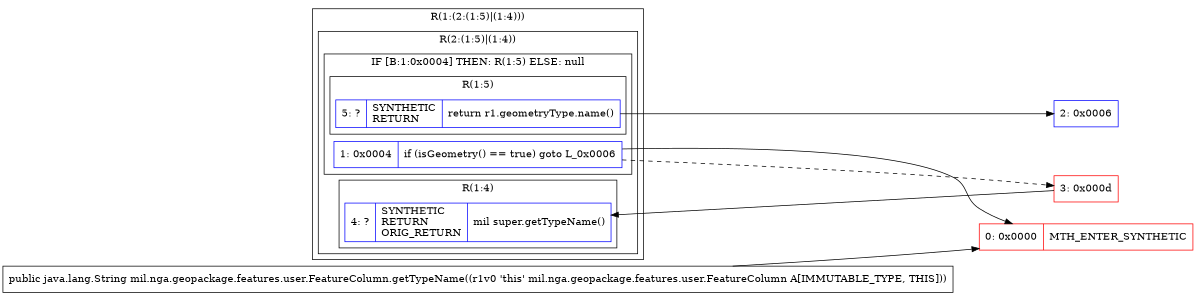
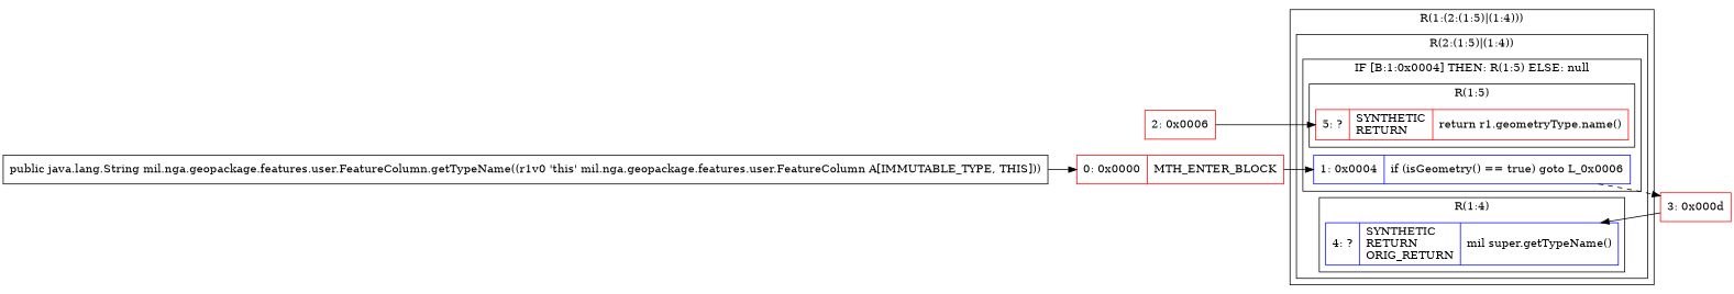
  digraph {
    rankdir=LR
    node [color=blue shape=record]
-   n1 [label="{5\:\ ?|SYNTHETIC\lRETURN\l|return r1.geometryType.name()\l}"]
+   n1 [color=red label="{5\:\ ?|SYNTHETIC\lRETURN\l|return r1.geometryType.name()\l}"]
    n2 [label="{1\:\ 0x0004|if (isGeometry() == true) goto L_0x0006\l}"]
    n3 [label="{4\:\ ?|SYNTHETIC\lRETURN\lORIG_RETURN\l|mil super.getTypeName()\l}"]
    n4 [color=red label="{3\:\ 0x000d}"]
-   n5 [label="{2\:\ 0x0006}"]
-   n6 [color=red label="{0\:\ 0x0000|MTH_ENTER_SYNTHETIC\l}"]
+   n5 [color=red label="{2\:\ 0x0006}"]
+   n6 [color=red label="{0\:\ 0x0000|MTH_ENTER_BLOCK\l}"]
    n7 [label="{public java.lang.String mil.nga.geopackage.features.user.FeatureColumn.getTypeName((r1v0 'this' mil.nga.geopackage.features.user.FeatureColumn A[IMMUTABLE_TYPE, THIS])) }" color=""]
    subgraph cluster_1 {
      label="R(1:(2:(1:5)|(1:4)))"
      subgraph cluster_2 {
        label="R(2:(1:5)|(1:4))"
        subgraph cluster_3 {
          label="IF [B:1:0x0004] THEN: R(1:5) ELSE: null"
          n2
          subgraph cluster_4 {
            label="R(1:5)"
            n1
          }
        }
        subgraph cluster_5 {
          label="R(1:4)"
          n3
        }
      }
    }
    n2 -> n4 [style=dashed]
    n4 -> n3
-   n1 -> n5
-   n2 -> n6
+   n5 -> n1
+   n6 -> n2
    n7 -> n6
  }
